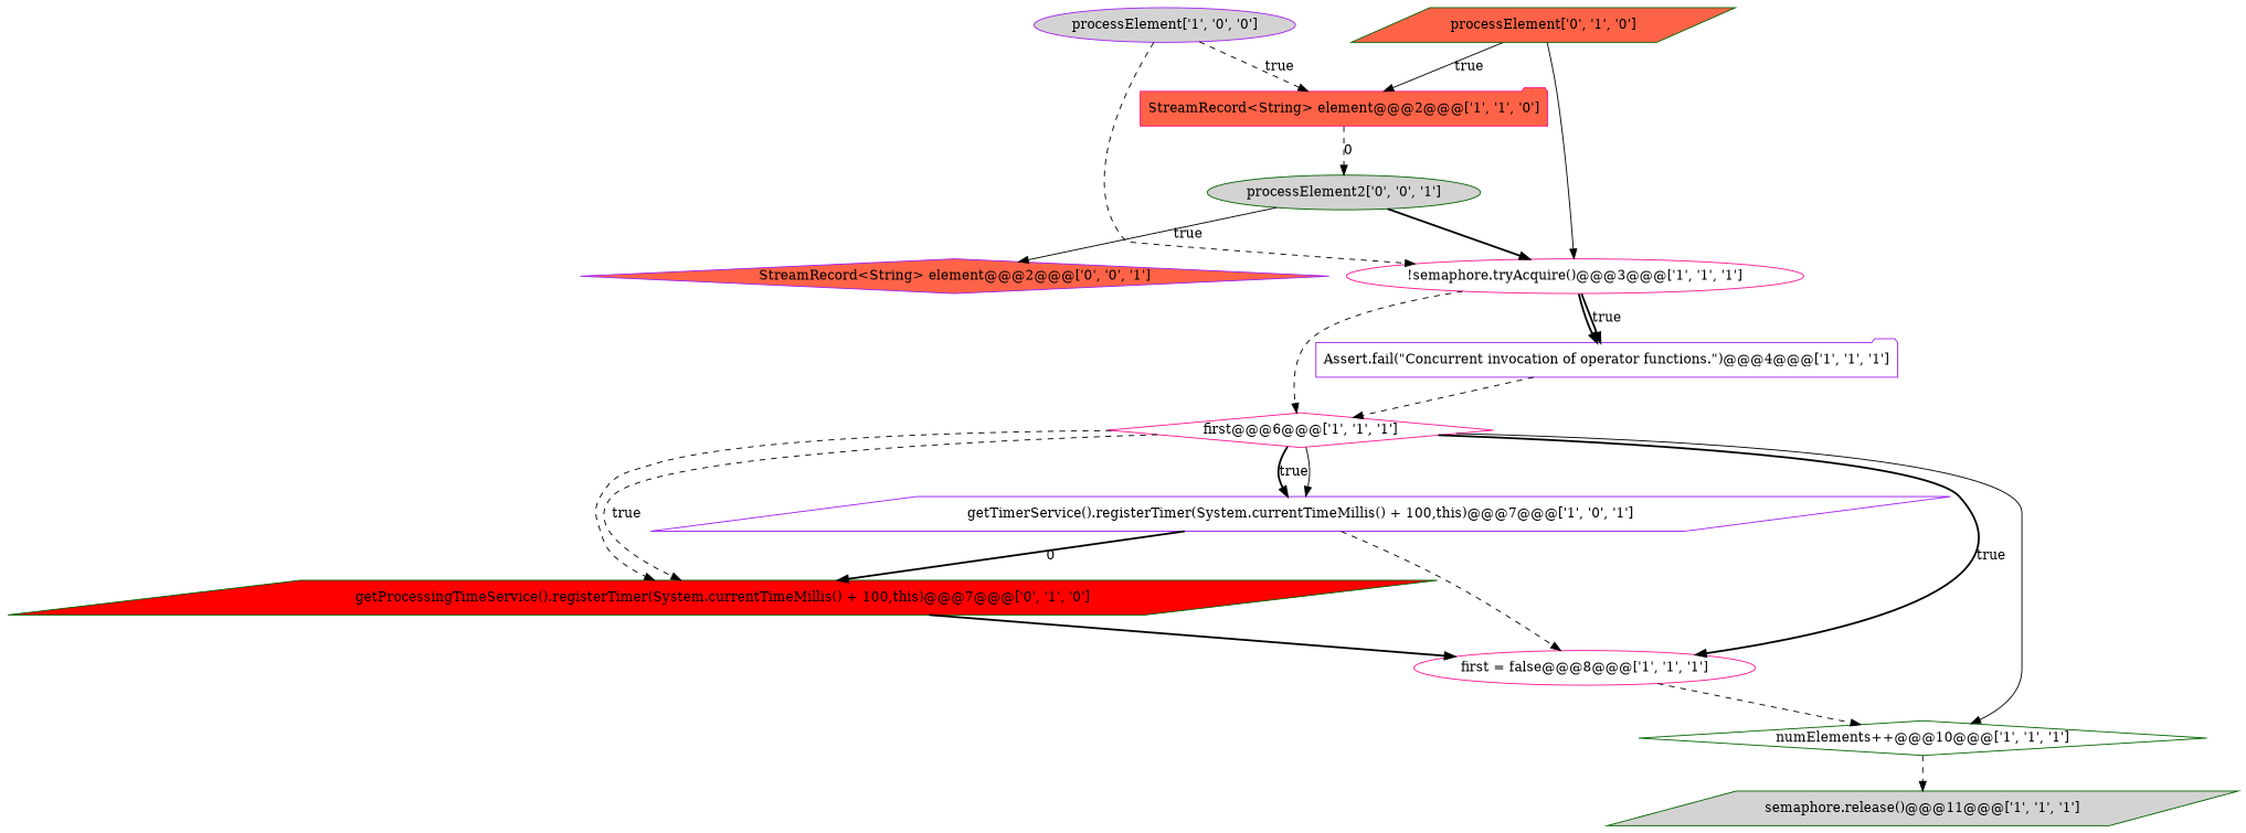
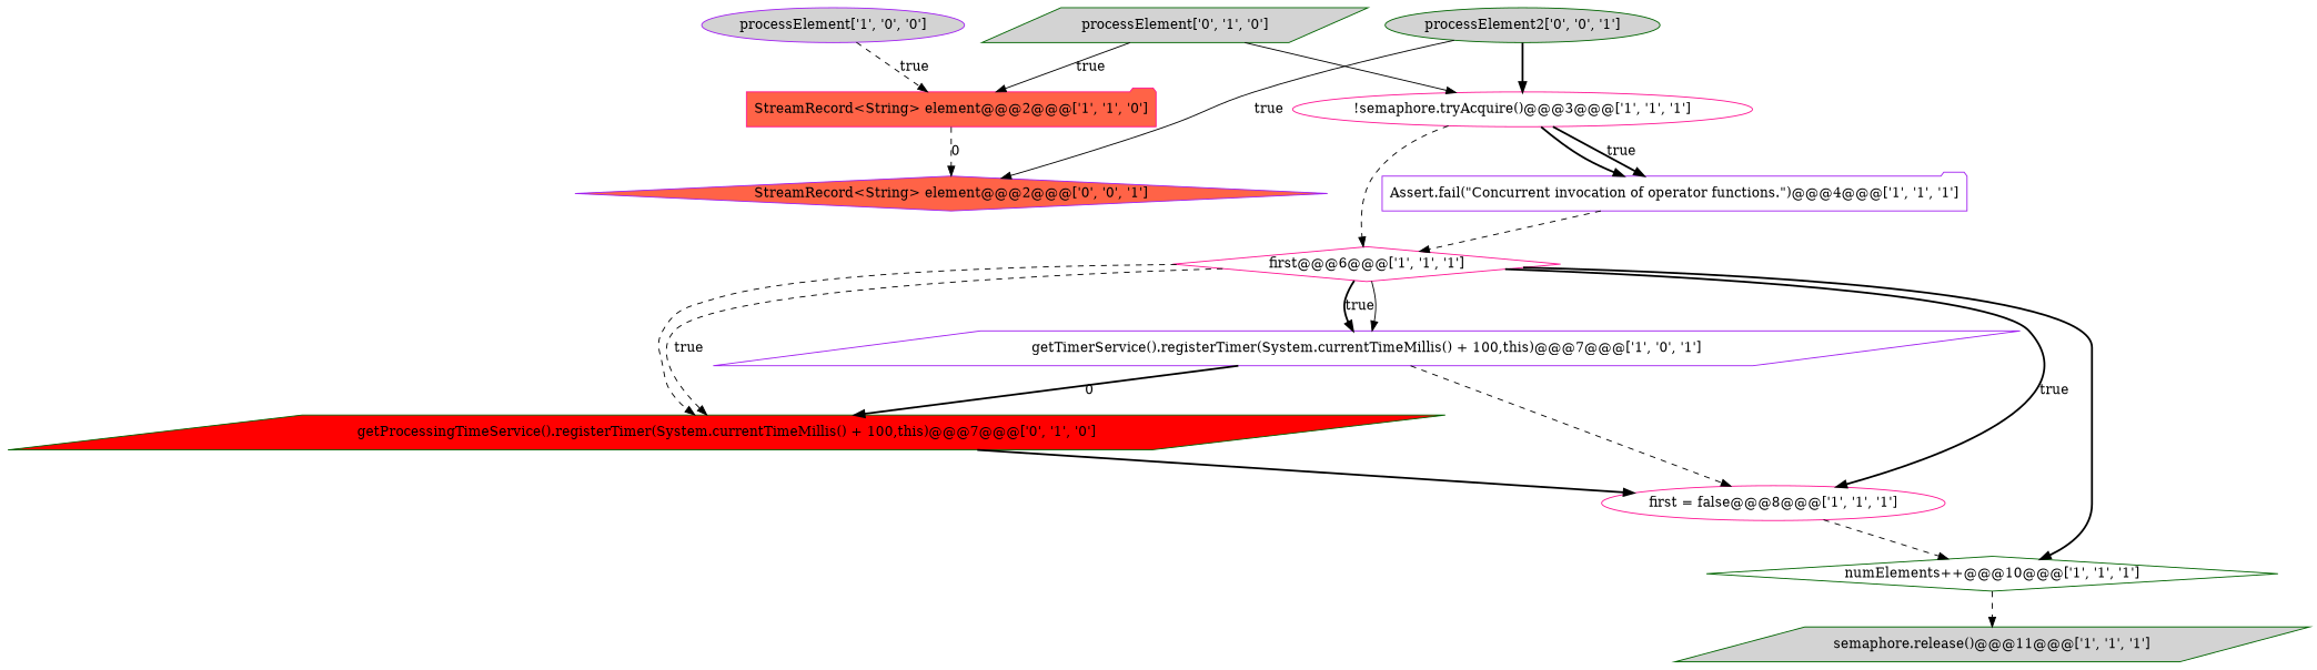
  digraph {
    node [color=darkgreen fillcolor=white shape=parallelogram style=filled]
    edge [style=dashed]
    n1 [color=deeppink fillcolor=tomato label="StreamRecord<String> element@@@2@@@['1', '1', '0']" shape=folder]
    n2 [color=purple fillcolor=tomato label="StreamRecord<String> element@@@2@@@['0', '0', '1']" shape=diamond]
    n3 [color=purple label="getTimerService().registerTimer(System.currentTimeMillis() + 100,this)@@@7@@@['1', '0', '1']"]
    n4 [fillcolor=red label="getProcessingTimeService().registerTimer(System.currentTimeMillis() + 100,this)@@@7@@@['0', '1', '0']"]
    n5 [color=deeppink label="first = false@@@8@@@['1', '1', '1']" shape=ellipse]
    n6 [label="numElements++@@@10@@@['1', '1', '1']" shape=diamond]
    n7 [fillcolor=lightgray label="processElement2['0', '0', '1']" shape=ellipse]
    n8 [color=deeppink label="!semaphore.tryAcquire()@@@3@@@['1', '1', '1']" shape=ellipse]
    n9 [color=purple label="Assert.fail(\"Concurrent invocation of operator functions.\")@@@4@@@['1', '1', '1']" shape=folder]
    n10 [color=deeppink label="first@@@6@@@['1', '1', '1']" shape=diamond]
    n11 [fillcolor=lightgray label="semaphore.release()@@@11@@@['1', '1', '1']"]
-   n12 [fillcolor=tomato label="processElement['0', '1', '0']"]
+   n12 [fillcolor=lightgray label="processElement['0', '1', '0']"]
    n13 [color=purple fillcolor=lightgray label="processElement['1', '0', '0']" shape=ellipse]
-   n1 -> n7 [label=0]
+   n1 -> n2 [label=0]
    n3 -> n4 [label=0 style=bold]
    n3 -> n5
    n4 -> n5 [style=bold]
    n5 -> n6
    n6 -> n11
    n7 -> n2 [label=true style=solid]
    n7 -> n8 [style=bold]
    n8 -> n9 [label=true style=bold]
    n8 -> n9 [style=bold]
    n8 -> n10
    n9 -> n10
    n10 -> n3 [label=true style=bold]
    n10 -> n3 [style=solid]
    n10 -> n4 [label=true]
    n10 -> n4
    n10 -> n5 [label=true style=bold]
-   n10 -> n6 [style=solid]
+   n10 -> n6 [style=bold]
    n12 -> n1 [label=true style=solid]
    n12 -> n8 [style=solid]
    n13 -> n1 [label=true]
-   n13 -> n8
  }
